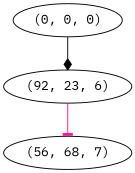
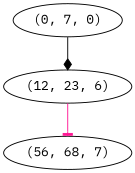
  digraph {
    fontname="IBM Plex Mono"
    node [fontname="IBM Plex Mono"]
    edge [fontname="IBM Plex Mono"]
-   "(0, 0, 0)"
-   "(12, 23, 6)" [label="(92, 23, 6)"]
+   "(0, 0, 0)" [label="(0, 7, 0)"]
+   "(12, 23, 6)"
    "(56, 68, 7)"
    "(0, 0, 0)" -> "(12, 23, 6)" [arrowhead=diamond color=black]
    "(12, 23, 6)" -> "(56, 68, 7)" [arrowhead=tee color=deeppink]
  }
